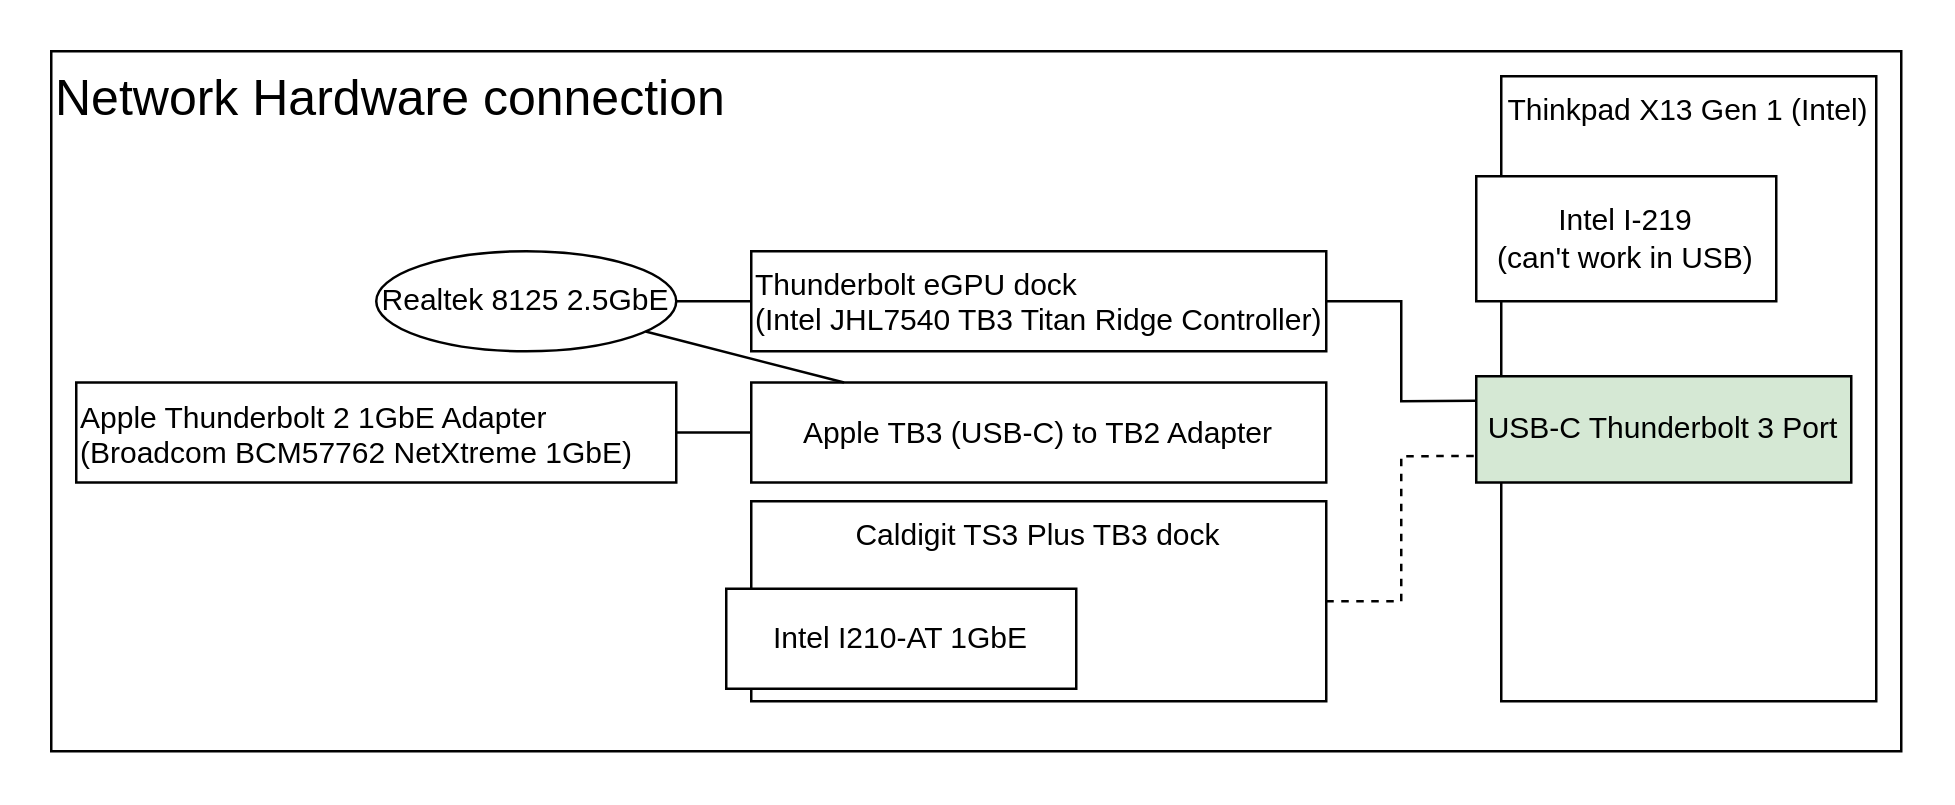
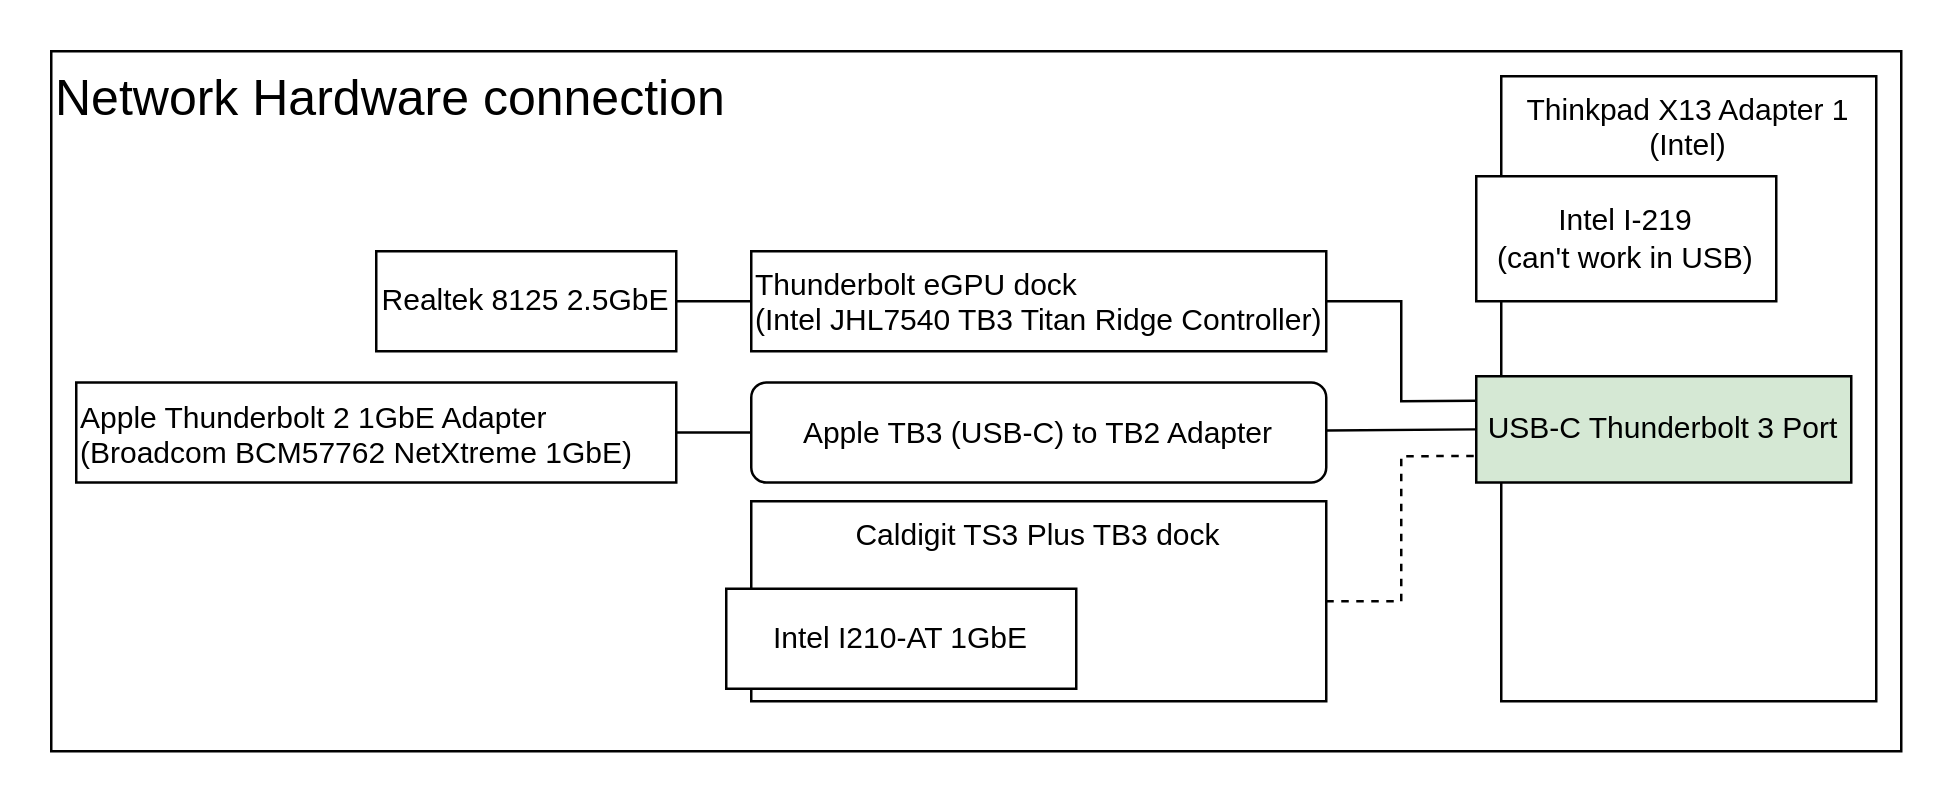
  <mxCell id="0" />
  <mxCell id="1" parent="0" />
  <mxCell id="2" value="Network Hardware connection" style="rounded=0;whiteSpace=wrap;html=1;align=left;verticalAlign=top;fontSize=20;" parent="1" vertex="1"><mxGeometry x="20" y="20" width="740" height="280" as="geometry" /></mxCell>
- <mxCell id="3" value="Thinkpad X13 Gen 1 (Intel)" style="rounded=0;whiteSpace=wrap;html=1;verticalAlign=top;" parent="1" vertex="1"><mxGeometry x="600" y="30" width="150" height="250" as="geometry" /></mxCell>
+ <mxCell id="3" value="Thinkpad X13 Adapter 1 (Intel)" style="rounded=0;whiteSpace=wrap;html=1;verticalAlign=top;" parent="1" vertex="1"><mxGeometry x="600" y="30" width="150" height="250" as="geometry" /></mxCell>
  <mxCell id="4" value="Intel I-219&lt;br&gt;(can't work in USB)" style="rounded=0;whiteSpace=wrap;html=1;" parent="1" vertex="1"><mxGeometry x="590" y="70" width="120" height="50" as="geometry" /></mxCell>
  <mxCell id="5" value="USB-C Thunderbolt 3 Port" style="rounded=0;whiteSpace=wrap;html=1;fillColor=#d5e8d4;" parent="1" vertex="1"><mxGeometry x="590" y="150" width="150" height="42.5" as="geometry" /></mxCell>
  <mxCell id="6" value="Thunderbolt eGPU dock&lt;br&gt;&lt;div style=&quot;&quot;&gt;&lt;span style=&quot;background-color: initial;&quot;&gt;(Intel JHL7540 TB3 Titan Ridge Controller)&lt;/span&gt;&lt;/div&gt;" style="rounded=0;whiteSpace=wrap;html=1;verticalAlign=top;align=left;" parent="1" vertex="1"><mxGeometry x="300" y="100" width="230" height="40" as="geometry" /></mxCell>
- <mxCell id="7" value="Realtek 8125 2.5GbE" style="ellipse;whiteSpace=wrap;html=1;" parent="1" vertex="1"><mxGeometry x="150" y="100" width="120" height="40" as="geometry" /></mxCell>
+ <mxCell id="7" value="Realtek 8125 2.5GbE" style="rounded=0;whiteSpace=wrap;html=1;" parent="1" vertex="1"><mxGeometry x="150" y="100" width="120" height="40" as="geometry" /></mxCell>
  <mxCell id="8" value="Apple Thunderbolt 2 1GbE Adapter&lt;br&gt;(Broadcom BCM57762 NetXtreme 1GbE)" style="rounded=0;whiteSpace=wrap;html=1;verticalAlign=top;align=left;" parent="1" vertex="1"><mxGeometry x="30" y="152.5" width="240" height="40" as="geometry" /></mxCell>
- <mxCell id="9" value="Apple TB3 (USB-C) to TB2 Adapter" style="rounded=0;whiteSpace=wrap;html=1;" parent="1" vertex="1"><mxGeometry x="300" y="152.5" width="230" height="40" as="geometry" /></mxCell>
+ <mxCell id="9" value="Apple TB3 (USB-C) to TB2 Adapter" style="whiteSpace=wrap;html=1;rounded=1;" parent="1" vertex="1"><mxGeometry x="300" y="152.5" width="230" height="40" as="geometry" /></mxCell>
  <mxCell id="10" value="Caldigit TS3 Plus TB3 dock" style="rounded=0;whiteSpace=wrap;html=1;verticalAlign=top;" parent="1" vertex="1"><mxGeometry x="300" y="200" width="230" height="80" as="geometry" /></mxCell>
  <mxCell id="11" value="Intel I210-AT 1GbE" style="rounded=0;whiteSpace=wrap;html=1;" parent="1" vertex="1"><mxGeometry x="290" y="235" width="140" height="40" as="geometry" /></mxCell>
- <mxCell id="12" value="" style="endArrow=none;html=1;rounded=0;" parent="1" source="9" target="7" edge="1"><mxGeometry width="50" height="50" relative="1" as="geometry"><mxPoint x="480" y="190" as="sourcePoint" /><mxPoint x="530" y="140" as="targetPoint" /></mxGeometry></mxCell>
+ <mxCell id="12" value="" style="endArrow=none;html=1;rounded=0;entryX=0;entryY=0.5;entryDx=0;entryDy=0;" parent="1" source="9" target="5" edge="1"><mxGeometry width="50" height="50" relative="1" as="geometry"><mxPoint x="480" y="190" as="sourcePoint" /><mxPoint x="530" y="140" as="targetPoint" /></mxGeometry></mxCell>
  <mxCell id="13" value="" style="endArrow=none;html=1;rounded=0;exitX=1;exitY=0.5;exitDx=0;exitDy=0;entryX=-0.001;entryY=0.231;entryDx=0;entryDy=0;entryPerimeter=0;" parent="1" source="6" target="5" edge="1"><mxGeometry width="50" height="50" relative="1" as="geometry"><mxPoint x="480" y="190" as="sourcePoint" /><mxPoint x="560" y="170" as="targetPoint" /><Array as="points"><mxPoint x="560" y="120" /><mxPoint x="560" y="160" /></Array></mxGeometry></mxCell>
  <mxCell id="14" value="" style="endArrow=none;html=1;rounded=0;entryX=0;entryY=0.75;entryDx=0;entryDy=0;exitX=1;exitY=0.5;exitDx=0;exitDy=0;dashed=1;" parent="1" source="10" target="5" edge="1"><mxGeometry width="50" height="50" relative="1" as="geometry"><mxPoint x="530" y="210" as="sourcePoint" /><mxPoint x="580" y="160" as="targetPoint" /><Array as="points"><mxPoint x="560" y="240" /><mxPoint x="560" y="182" /></Array></mxGeometry></mxCell>
  <mxCell id="15" value="" style="endArrow=none;html=1;rounded=0;exitX=1;exitY=0.5;exitDx=0;exitDy=0;entryX=0;entryY=0.5;entryDx=0;entryDy=0;" parent="1" source="7" target="6" edge="1"><mxGeometry width="50" height="50" relative="1" as="geometry"><mxPoint x="410" y="110" as="sourcePoint" /><mxPoint x="460" y="60" as="targetPoint" /></mxGeometry></mxCell>
  <mxCell id="16" value="" style="endArrow=none;html=1;rounded=0;exitX=1;exitY=0.5;exitDx=0;exitDy=0;entryX=0;entryY=0.5;entryDx=0;entryDy=0;" parent="1" source="8" target="9" edge="1"><mxGeometry width="50" height="50" relative="1" as="geometry"><mxPoint x="340" y="150" as="sourcePoint" /><mxPoint x="390" y="100" as="targetPoint" /></mxGeometry></mxCell>
